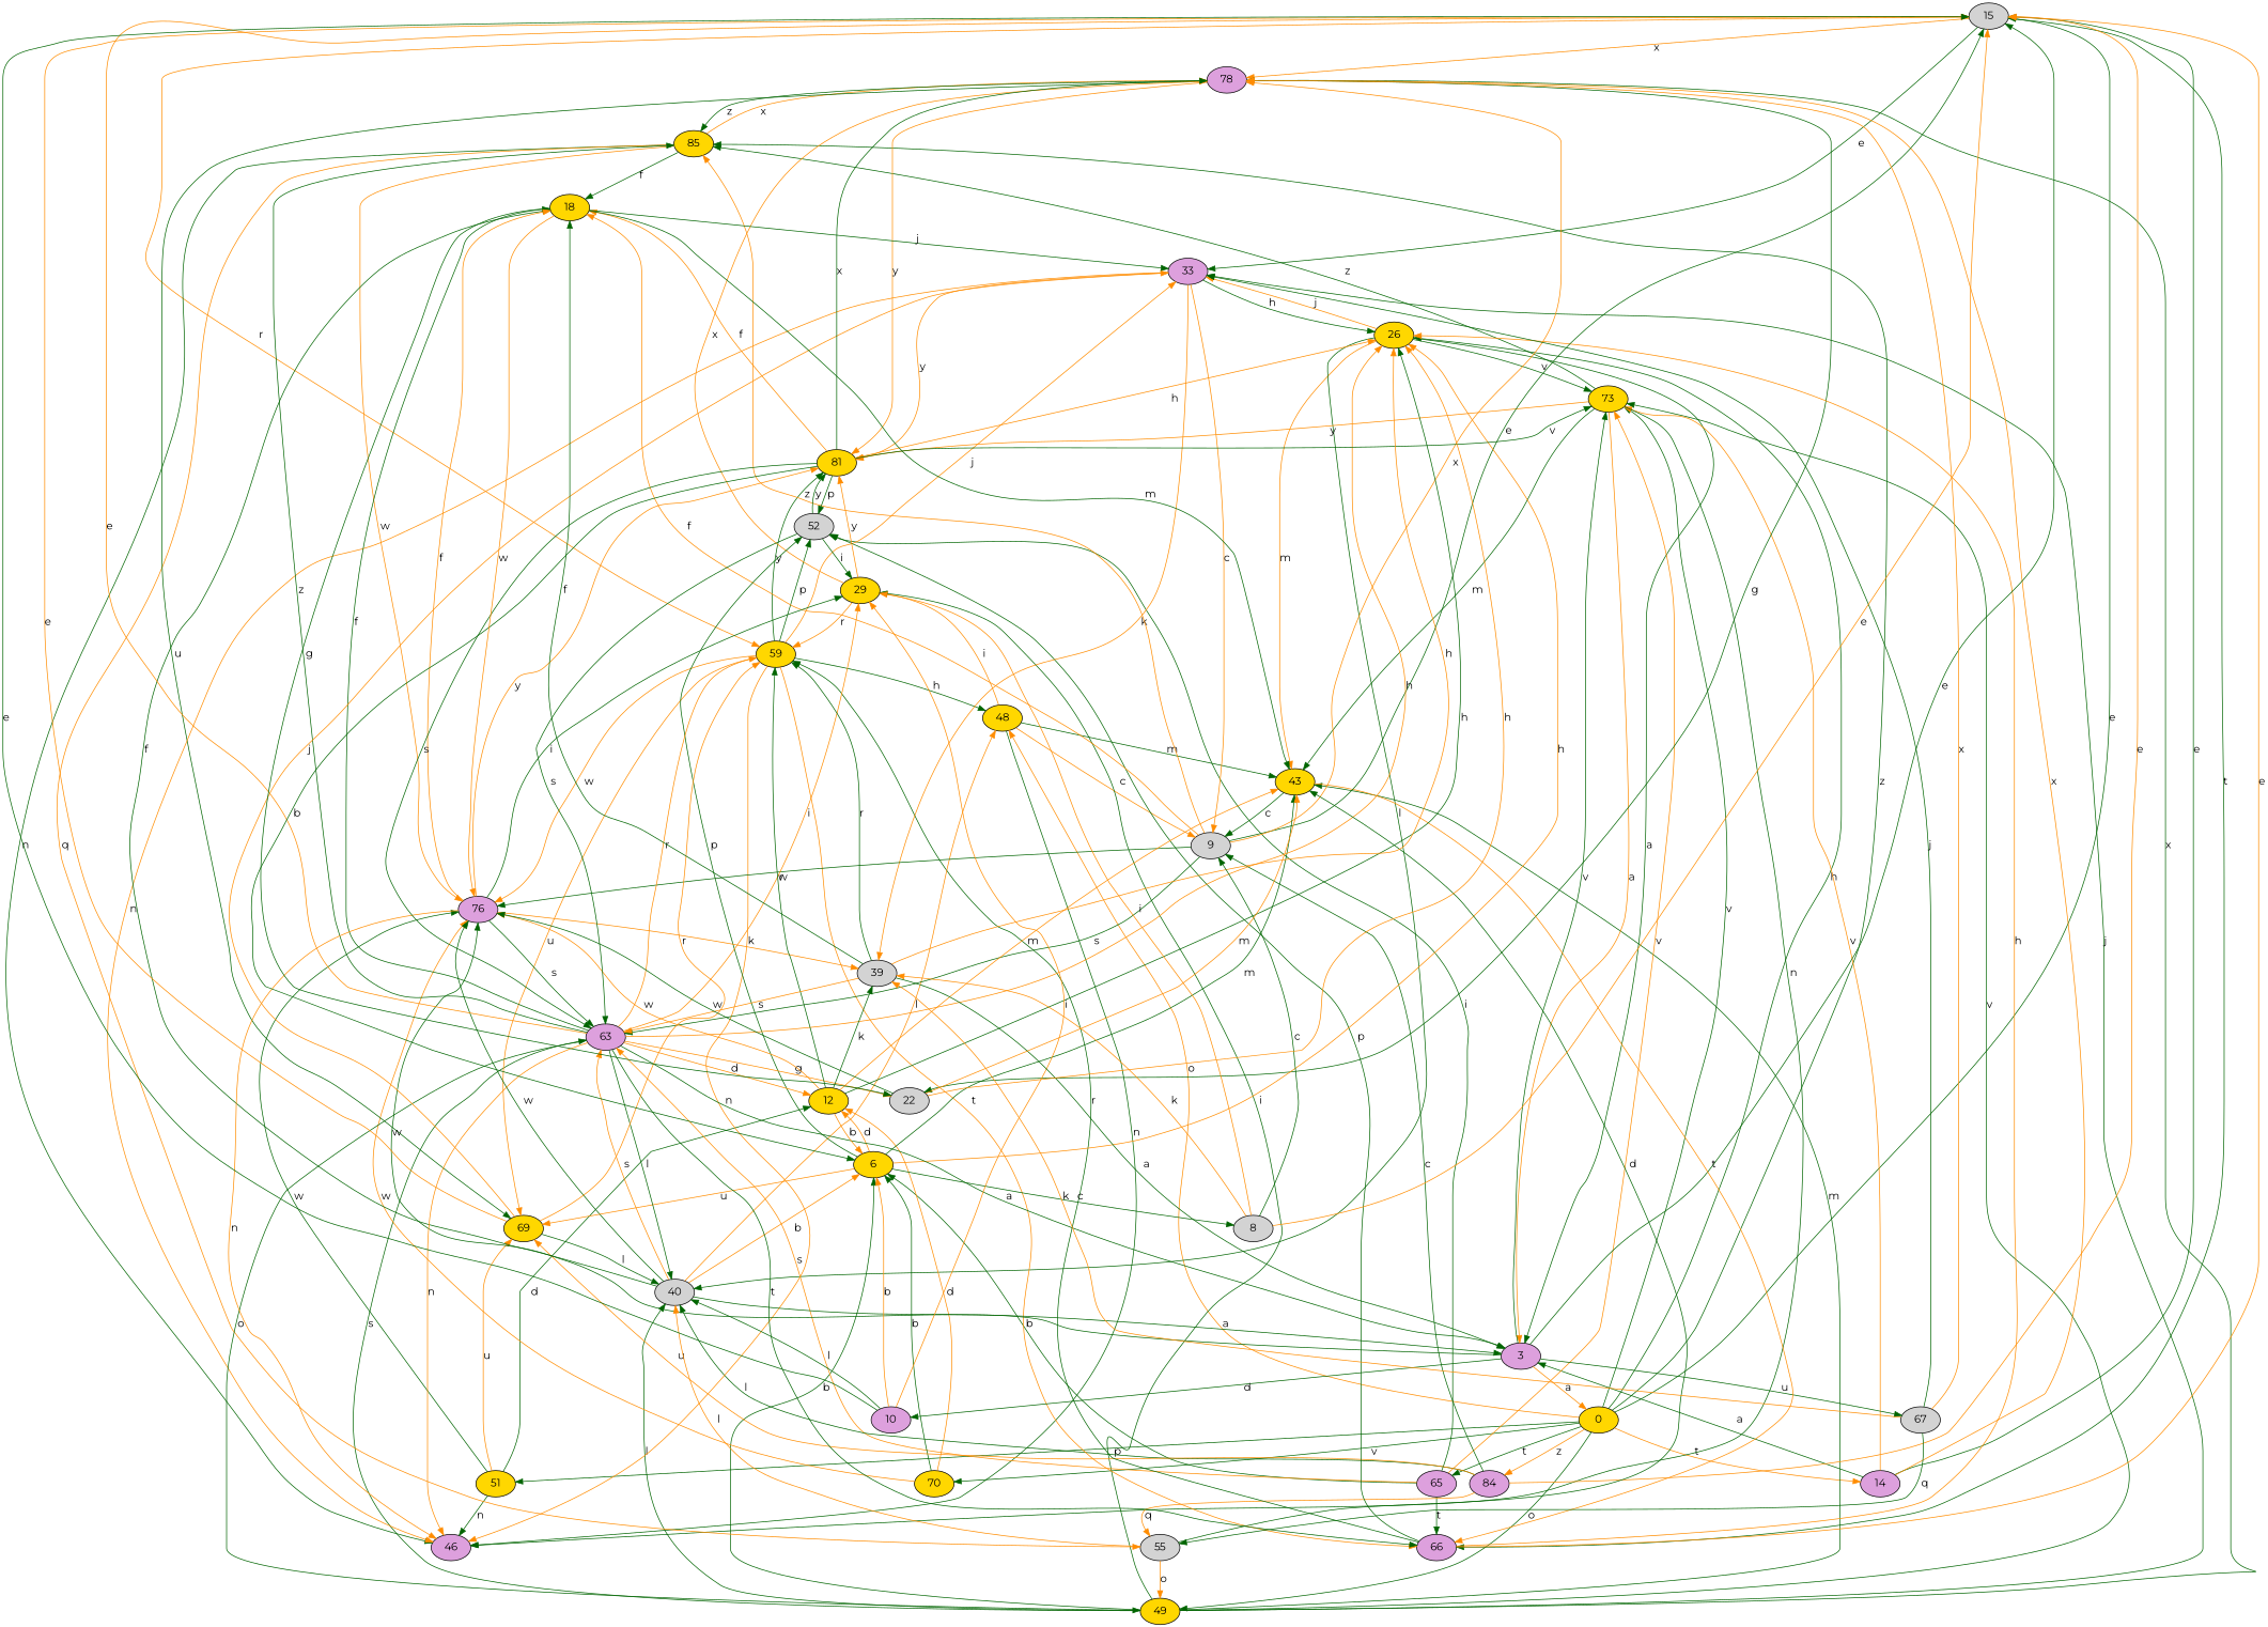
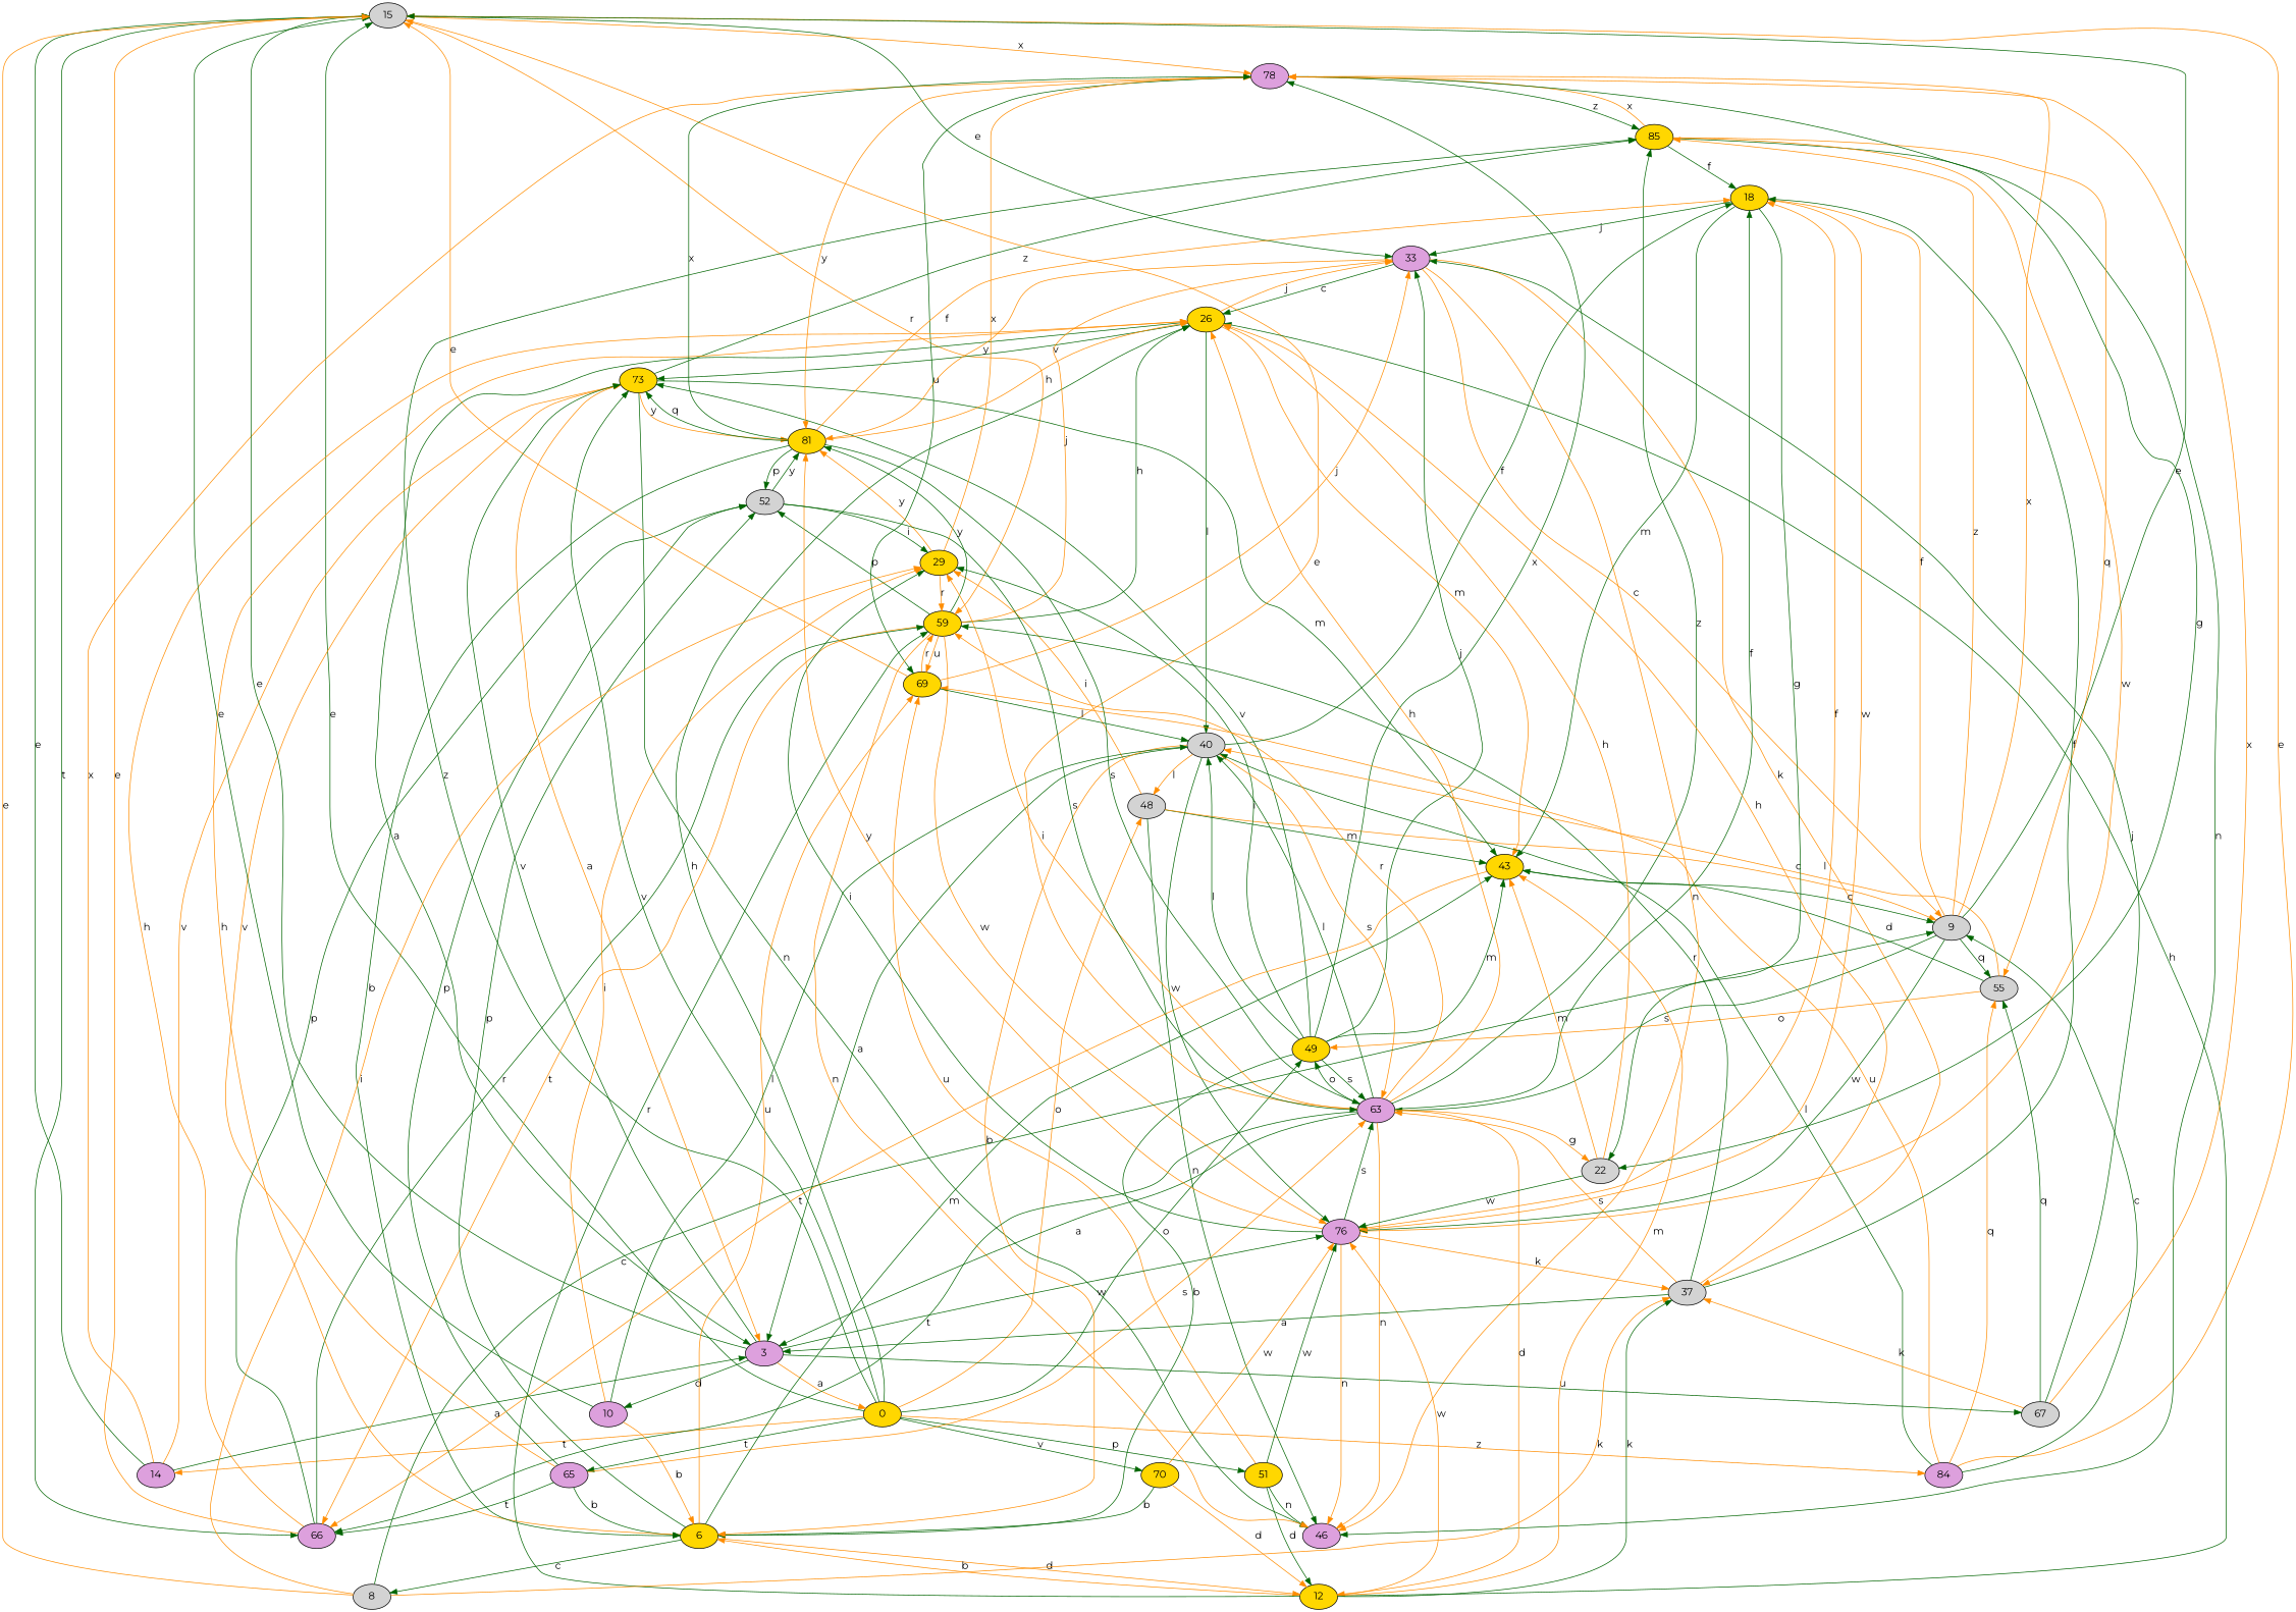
  strict digraph {
    fontname=Montserrat
    node [fillcolor=gold fontname=Montserrat style=filled]
    edge [color=darkgreen fontname=Montserrat]
    15 [fillcolor=lightgrey]
    0
    26
-   48
+   48 [fillcolor=lightgrey]
    49
    51
    n7 [fillcolor=plum label=14]
    65 [fillcolor=plum]
    70
    73
    84 [fillcolor=plum]
    85
    78 [fillcolor=plum]
    59
    66 [fillcolor=plum]
    33 [fillcolor=plum]
    3 [fillcolor=plum]
    43
    40 [fillcolor=lightgrey]
    9 [fillcolor=lightgrey]
    29
    46 [fillcolor=plum]
    6
    63 [fillcolor=plum]
    76 [fillcolor=plum]
    12
    69
    52 [fillcolor=lightgrey]
    81
    55 [fillcolor=lightgrey]
    18
    10 [fillcolor=plum]
    67 [fillcolor=lightgrey]
-   37 [fillcolor=lightgrey label=39]
+   37 [fillcolor=lightgrey]
    8 [fillcolor=lightgrey]
    22 [fillcolor=lightgrey]
    15 -> 78 [color=darkorange label=x]
    15 -> 59 [color=darkorange label=r]
    15 -> 66 [label=t]
    15 -> 33 [label=e]
    0 -> 15 [label=e]
    0 -> 26 [label=h]
    0 -> 48 [color=darkorange label=o]
    0 -> 49 [label=o]
    0 -> 51 [label=p]
    0 -> n7 [color=darkorange label=t]
    0 -> 65 [label=t]
    0 -> 70 [label=v]
    0 -> 73 [label=v]
    0 -> 84 [color=darkorange label=z]
    0 -> 85 [label=z]
    26 -> 73 [label=v]
    26 -> 33 [color=darkorange label=j]
    26 -> 3 [label=a]
    26 -> 43 [color=darkorange label=m]
    26 -> 40 [label=l]
    48 -> 43 [label=m]
    48 -> 9 [color=darkorange label=c]
    48 -> 29 [color=darkorange label=i]
    48 -> 46 [label=n]
    49 -> 73 [label=v]
    49 -> 78 [label=x]
    49 -> 33 [label=j]
    49 -> 43 [label=m]
    49 -> 40 [label=l]
    49 -> 29 [label=i]
    49 -> 6 [label=b]
    49 -> 63 [label=s]
    51 -> 46 [label=n]
    51 -> 76 [label=w]
    51 -> 12 [label=d]
    51 -> 69 [color=darkorange label=u]
    n7 -> 15 [label=e]
    n7 -> 73 [color=darkorange label=v]
    n7 -> 78 [color=darkorange label=x]
    n7 -> 3 [label=a]
    65 -> 73 [color=darkorange label=v]
    65 -> 66 [label=t]
    65 -> 6 [label=b]
    65 -> 63 [color=darkorange label=s]
-   65 -> 52 [label=i]
+   65 -> 52 [label=p]
    70 -> 6 [label=b]
    70 -> 76 [color=darkorange label=w]
    70 -> 12 [color=darkorange label=d]
    73 -> 85 [label=z]
    73 -> 3 [color=darkorange label=a]
    73 -> 43 [label=m]
    73 -> 46 [label=n]
    73 -> 81 [color=darkorange label=y]
    84 -> 15 [color=darkorange label=e]
    84 -> 40 [label=l]
    84 -> 9 [label=c]
    84 -> 69 [color=darkorange label=u]
    84 -> 55 [color=darkorange label=q]
    85 -> 78 [color=darkorange label=x]
    85 -> 46 [label=n]
    85 -> 76 [color=darkorange label=w]
    85 -> 55 [color=darkorange label=q]
    85 -> 18 [label=f]
    78 -> 85 [label=z]
    78 -> 69 [label=u]
    78 -> 81 [color=darkorange label=y]
    78 -> 22 [label=g]
-   59 -> 48 [label=h]
+   59 -> 26 [label=h]
    59 -> 66 [color=darkorange label=t]
    59 -> 33 [color=darkorange label=j]
    59 -> 46 [color=darkorange label=n]
    59 -> 76 [color=darkorange label=w]
    59 -> 69 [color=darkorange label=u]
    59 -> 52 [label=p]
    59 -> 81 [label=y]
    66 -> 15 [color=darkorange label=e]
    66 -> 26 [color=darkorange label=h]
    66 -> 59 [label=r]
    66 -> 52 [label=p]
-   33 -> 26 [label=h]
+   33 -> 26 [label=c]
    33 -> 9 [color=darkorange label=c]
    33 -> 46 [color=darkorange label=n]
    33 -> 81 [color=darkorange label=y]
    33 -> 37 [color=darkorange label=k]
    3 -> 15 [label=e]
    3 -> 0 [color=darkorange label=a]
    3 -> 73 [label=v]
    3 -> 76 [label=w]
    3 -> 10 [label=d]
    3 -> 67 [label=u]
    43 -> 66 [color=darkorange label=t]
    43 -> 9 [label=c]
    40 -> 48 [color=darkorange label=l]
    40 -> 3 [label=a]
    40 -> 6 [color=darkorange label=b]
    40 -> 63 [color=darkorange label=s]
    40 -> 76 [label=w]
    40 -> 18 [label=f]
    9 -> 15 [label=e]
    9 -> 85 [color=darkorange label=z]
    9 -> 78 [color=darkorange label=x]
    9 -> 63 [label=s]
    9 -> 76 [label=w]
+   9 -> 55 [label=q]
    9 -> 18 [color=darkorange label=f]
    29 -> 78 [color=darkorange label=x]
    29 -> 59 [color=darkorange label=r]
    29 -> 81 [color=darkorange label=y]
    6 -> 26 [color=darkorange label=h]
    6 -> 43 [label=m]
    6 -> 12 [color=darkorange label=d]
    6 -> 69 [color=darkorange label=u]
    6 -> 52 [label=p]
    6 -> 8 [label=c]
    63 -> 15 [color=darkorange label=e]
    63 -> 26 [color=darkorange label=h]
    63 -> 49 [label=o]
    63 -> 85 [label=z]
    63 -> 59 [color=darkorange label=r]
    63 -> 66 [label=t]
    63 -> 3 [label=a]
    63 -> 40 [label=l]
    63 -> 29 [color=darkorange label=i]
    63 -> 46 [color=darkorange label=n]
    63 -> 12 [color=darkorange label=d]
    63 -> 18 [label=f]
    63 -> 22 [color=darkorange label=g]
    76 -> 29 [label=i]
    76 -> 46 [color=darkorange label=n]
    76 -> 63 [label=s]
    76 -> 81 [color=darkorange label=y]
    76 -> 18 [color=darkorange label=f]
    76 -> 37 [color=darkorange label=k]
    12 -> 26 [label=h]
    12 -> 59 [label=r]
    12 -> 43 [color=darkorange label=m]
    12 -> 6 [color=darkorange label=b]
    12 -> 76 [color=darkorange label=w]
    12 -> 37 [label=k]
    69 -> 15 [color=darkorange label=e]
    69 -> 59 [color=darkorange label=r]
    69 -> 33 [color=darkorange label=j]
    69 -> 40 [label=l]
    52 -> 29 [label=i]
    52 -> 63 [label=s]
    52 -> 81 [label=y]
    81 -> 26 [color=darkorange label=h]
-   81 -> 73 [label=v]
+   81 -> 73 [label=q]
    81 -> 78 [label=x]
    81 -> 6 [label=b]
    81 -> 63 [label=s]
    81 -> 52 [label=p]
    81 -> 18 [color=darkorange label=f]
    55 -> 49 [color=darkorange label=o]
    55 -> 43 [label=d]
    55 -> 40 [color=darkorange label=l]
    18 -> 33 [label=j]
    18 -> 43 [label=m]
    18 -> 76 [color=darkorange label=w]
    18 -> 22 [label=g]
    10 -> 15 [label=e]
    10 -> 40 [label=l]
    10 -> 29 [color=darkorange label=i]
    10 -> 6 [color=darkorange label=b]
    67 -> 78 [color=darkorange label=x]
    67 -> 33 [label=j]
    67 -> 55 [label=q]
    67 -> 37 [color=darkorange label=k]
    37 -> 26 [color=darkorange label=h]
    37 -> 59 [label=r]
    37 -> 3 [label=a]
    37 -> 63 [color=darkorange label=s]
    37 -> 18 [label=f]
    8 -> 15 [color=darkorange label=e]
    8 -> 9 [label=c]
    8 -> 29 [color=darkorange label=i]
    8 -> 37 [color=darkorange label=k]
    22 -> 26 [color=darkorange label=h]
    22 -> 43 [color=darkorange label=m]
    22 -> 76 [label=w]
  }
